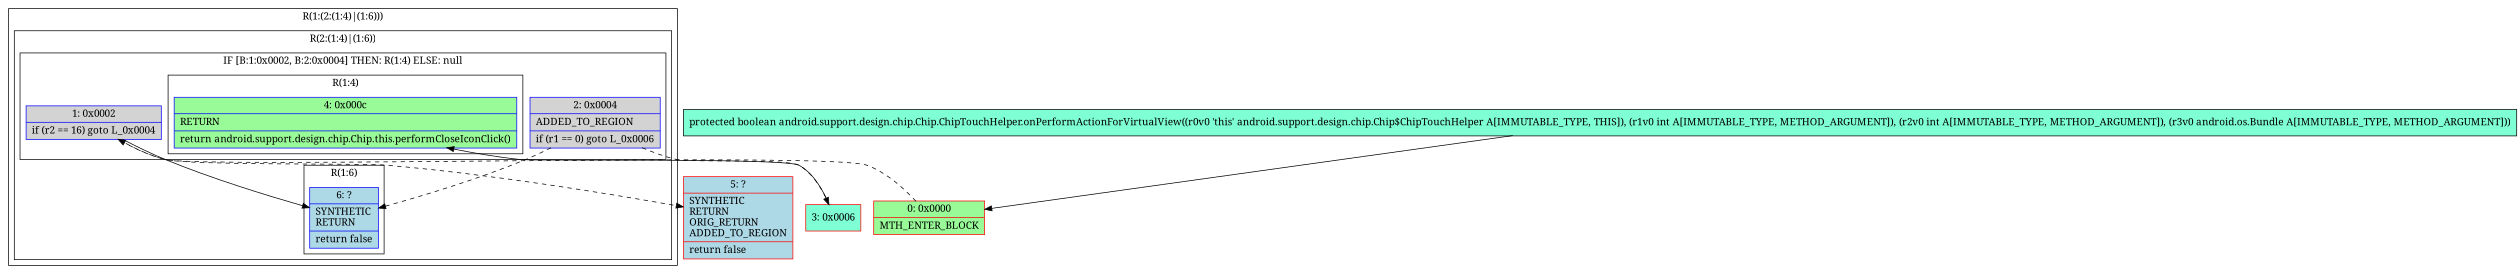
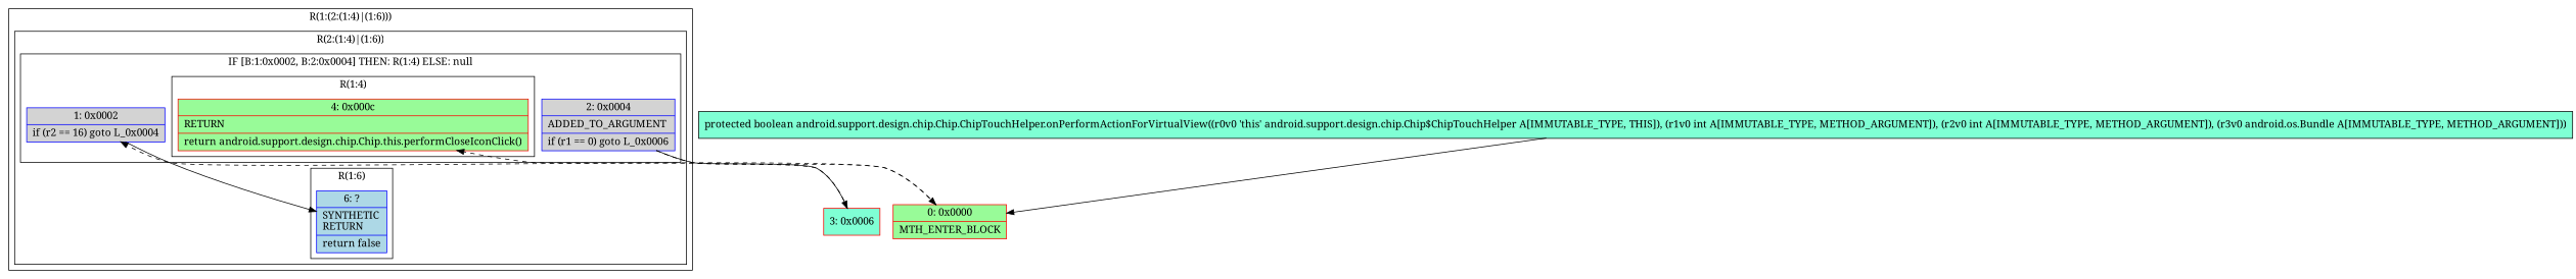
  digraph {
    fontname="Noto Serif"
    node [color=blue fillcolor=palegreen fontname="Noto Serif" shape=record style=filled]
    edge [fontname="Noto Serif"]
-   n1 [label="{4\:\ 0x000c|RETURN\l|return android.support.design.chip.Chip.this.performCloseIconClick()\l}"]
+   n1 [color=red label="{4\:\ 0x000c|RETURN\l|return android.support.design.chip.Chip.this.performCloseIconClick()\l}"]
    n2 [fillcolor=lightgrey label="{1\:\ 0x0002|if (r2 == 16) goto L_0x0004\l}"]
-   n3 [fillcolor=lightgrey label="{2\:\ 0x0004|ADDED_TO_REGION\l|if (r1 == 0) goto L_0x0006\l}"]
+   n3 [fillcolor=lightgrey label="{2\:\ 0x0004|ADDED_TO_ARGUMENT\l|if (r1 == 0) goto L_0x0006\l}"]
    n4 [fillcolor=lightblue label="{6\:\ ?|SYNTHETIC\lRETURN\l|return false\l}"]
-   n5 [color=red fillcolor=lightblue label="{5\:\ ?|SYNTHETIC\lRETURN\lORIG_RETURN\lADDED_TO_REGION\l|return false\l}"]
    n6 [color=red fillcolor=aquamarine label="{3\:\ 0x0006}"]
    n7 [color=red label="{0\:\ 0x0000|MTH_ENTER_BLOCK\l}"]
    n8 [fillcolor=aquamarine label="{protected boolean android.support.design.chip.Chip.ChipTouchHelper.onPerformActionForVirtualView((r0v0 'this' android.support.design.chip.Chip$ChipTouchHelper A[IMMUTABLE_TYPE, THIS]), (r1v0 int A[IMMUTABLE_TYPE, METHOD_ARGUMENT]), (r2v0 int A[IMMUTABLE_TYPE, METHOD_ARGUMENT]), (r3v0 android.os.Bundle A[IMMUTABLE_TYPE, METHOD_ARGUMENT])) }" color=""]
    subgraph cluster_1 {
      label="R(1:(2:(1:4)|(1:6)))"
      subgraph cluster_2 {
        label="R(2:(1:4)|(1:6))"
        subgraph cluster_3 {
          label="IF [B:1:0x0002, B:2:0x0004] THEN: R(1:4) ELSE: null"
          n2
          n3
          subgraph cluster_4 {
            label="R(1:4)"
            n1
          }
        }
        subgraph cluster_5 {
          label="R(1:6)"
          n4
        }
      }
    }
    n2 -> n4
-   n2 -> n5 [style=dashed]
-   n3 -> n4 [style=dashed]
-   n3 -> n6 [style=dashed]
-   n6 -> n1
+   n3 -> n7 [style=dashed]
+   n3 -> n6
+   n6 -> n1 [style=dashed]
    n7 -> n2 [style=dashed]
    n8 -> n7
  }
